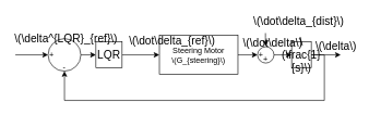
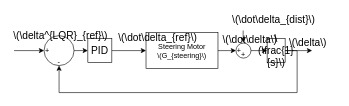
  <mxCell id="0" />
  <mxCell id="1" parent="0" />
  <mxCell id="2" style="edgeStyle=orthogonalEdgeStyle;rounded=0;orthogonalLoop=1;jettySize=auto;html=1;exitX=1;exitY=0.5;exitDx=0;exitDy=0;entryX=0;entryY=0.5;entryDx=0;entryDy=0;fontSize=17;" parent="1" source="3" target="19" edge="1"><mxGeometry relative="1" as="geometry" /></mxCell>
  <mxCell id="3" value="Steering Motor&lt;br&gt;\(G_{steering}\)" style="rounded=0;whiteSpace=wrap;html=1;" parent="1" vertex="1"><mxGeometry x="243" y="53.5" width="120" height="60" as="geometry" /></mxCell>
  <mxCell id="4" value="\(\frac{1}{s}\)" style="rounded=0;whiteSpace=wrap;html=1;fontSize=17;" parent="1" vertex="1"><mxGeometry x="445" y="63.5" width="30" height="40" as="geometry" /></mxCell>
  <mxCell id="5" value="\(\dot\delta\)" style="text;html=1;resizable=0;points=[];autosize=1;align=left;verticalAlign=top;spacingTop=-4;fontSize=17;" parent="1" vertex="1"><mxGeometry x="369" y="53.5" width="110" height="20" as="geometry" /></mxCell>
  <mxCell id="6" value="\(\dot\delta_{ref}\)" style="text;html=1;resizable=0;points=[];autosize=1;align=left;verticalAlign=top;spacingTop=-4;fontSize=17;" parent="1" vertex="1"><mxGeometry x="195" y="49.5" width="150" height="20" as="geometry" /></mxCell>
  <mxCell id="7" value="" style="endArrow=classic;html=1;fontSize=17;entryX=0;entryY=0.5;entryDx=0;entryDy=0;exitX=1;exitY=0.5;exitDx=0;exitDy=0;" parent="1" source="10" target="3" edge="1"><mxGeometry width="50" height="50" relative="1" as="geometry"><mxPoint x="193" y="83.5" as="sourcePoint" /><mxPoint x="243" y="133.5" as="targetPoint" /></mxGeometry></mxCell>
  <mxCell id="8" value="" style="endArrow=classic;html=1;fontSize=17;exitX=1;exitY=0.5;exitDx=0;exitDy=0;" parent="1" source="4" edge="1"><mxGeometry width="50" height="50" relative="1" as="geometry"><mxPoint x="220" y="93.5" as="sourcePoint" /><mxPoint x="520" y="83.5" as="targetPoint" /></mxGeometry></mxCell>
  <mxCell id="9" value="\(\delta\)" style="text;html=1;resizable=0;points=[];autosize=1;align=left;verticalAlign=top;spacingTop=-4;fontSize=17;" parent="1" vertex="1"><mxGeometry x="480" y="59" width="80" height="20" as="geometry" /></mxCell>
- <mxCell id="10" value="LQR" style="rounded=0;whiteSpace=wrap;html=1;fontSize=17;" parent="1" vertex="1"><mxGeometry x="146" y="63.5" width="40" height="40" as="geometry" /></mxCell>
+ <mxCell id="10" value="PID" style="rounded=0;whiteSpace=wrap;html=1;fontSize=17;" parent="1" vertex="1"><mxGeometry x="146" y="63.5" width="40" height="40" as="geometry" /></mxCell>
  <mxCell id="11" style="edgeStyle=orthogonalEdgeStyle;rounded=0;orthogonalLoop=1;jettySize=auto;html=1;exitX=1;exitY=0.5;exitDx=0;exitDy=0;entryX=0;entryY=0.5;entryDx=0;entryDy=0;" parent="1" source="12" target="10" edge="1"><mxGeometry relative="1" as="geometry" /></mxCell>
  <mxCell id="12" value="" style="ellipse;whiteSpace=wrap;html=1;aspect=fixed;" parent="1" vertex="1"><mxGeometry x="73" y="58.5" width="50" height="50" as="geometry" /></mxCell>
  <mxCell id="13" value="" style="endArrow=classic;html=1;fontSize=17;entryX=0;entryY=0.5;entryDx=0;entryDy=0;" parent="1" target="12" edge="1"><mxGeometry width="50" height="50" relative="1" as="geometry"><mxPoint x="23" y="83.5" as="sourcePoint" /><mxPoint x="63" y="83" as="targetPoint" /></mxGeometry></mxCell>
  <mxCell id="14" value="\(\delta^{LQR}_{ref}\)" style="text;html=1;resizable=0;points=[];autosize=1;align=left;verticalAlign=top;spacingTop=-4;fontSize=17;" parent="1" vertex="1"><mxGeometry x="20" y="46.5" width="170" height="20" as="geometry" /></mxCell>
  <mxCell id="15" value="+" style="text;html=1;resizable=0;points=[];autosize=1;align=left;verticalAlign=top;spacingTop=-4;" parent="1" vertex="1"><mxGeometry x="73" y="73.5" width="20" height="20" as="geometry" /></mxCell>
  <mxCell id="16" value="-" style="text;html=1;resizable=0;points=[];autosize=1;align=left;verticalAlign=top;spacingTop=-4;" parent="1" vertex="1"><mxGeometry x="94" y="93" width="20" height="20" as="geometry" /></mxCell>
  <mxCell id="17" style="edgeStyle=orthogonalEdgeStyle;rounded=0;orthogonalLoop=1;jettySize=auto;html=1;exitX=1;exitY=0.5;exitDx=0;exitDy=0;entryX=0.5;entryY=1;entryDx=0;entryDy=0;" parent="1" source="4" target="12" edge="1"><mxGeometry relative="1" as="geometry"><mxPoint x="123" y="103.339" as="targetPoint" /><mxPoint x="98" y="126.5" as="sourcePoint" /><Array as="points"><mxPoint x="495" y="83.5" /><mxPoint x="495" y="153.5" /><mxPoint x="98" y="153.5" /></Array></mxGeometry></mxCell>
  <mxCell id="18" style="edgeStyle=orthogonalEdgeStyle;rounded=0;orthogonalLoop=1;jettySize=auto;html=1;exitX=1;exitY=0.5;exitDx=0;exitDy=0;entryX=0;entryY=0.5;entryDx=0;entryDy=0;" parent="1" source="19" target="4" edge="1"><mxGeometry relative="1" as="geometry" /></mxCell>
  <mxCell id="19" value="" style="ellipse;whiteSpace=wrap;html=1;aspect=fixed;" parent="1" vertex="1"><mxGeometry x="393" y="71" width="25" height="25" as="geometry" /></mxCell>
  <mxCell id="20" style="edgeStyle=orthogonalEdgeStyle;rounded=0;orthogonalLoop=1;jettySize=auto;html=1;entryX=0.498;entryY=-0.039;entryDx=0;entryDy=0;entryPerimeter=0;" parent="1" target="19" edge="1"><mxGeometry relative="1" as="geometry"><Array as="points"><mxPoint x="405" y="56.5" /></Array><mxPoint x="341" y="226.5" as="targetPoint" /><mxPoint x="405" y="50" as="sourcePoint" /></mxGeometry></mxCell>
  <mxCell id="21" value="+" style="text;html=1;resizable=0;points=[];autosize=1;align=left;verticalAlign=top;spacingTop=-4;" parent="1" vertex="1"><mxGeometry x="392.5" y="73.5" width="20" height="20" as="geometry" /></mxCell>
  <mxCell id="22" value="+" style="text;html=1;resizable=0;points=[];autosize=1;align=left;verticalAlign=top;spacingTop=-4;" parent="1" vertex="1"><mxGeometry x="400" y="81" width="20" height="20" as="geometry" /></mxCell>
  <mxCell id="23" value="\(\dot\delta_{dist}\)" style="text;html=1;resizable=0;points=[];autosize=1;align=left;verticalAlign=top;spacingTop=-4;fontSize=17;" vertex="1" parent="1"><mxGeometry x="385" y="20" width="150" height="20" as="geometry" /></mxCell>
